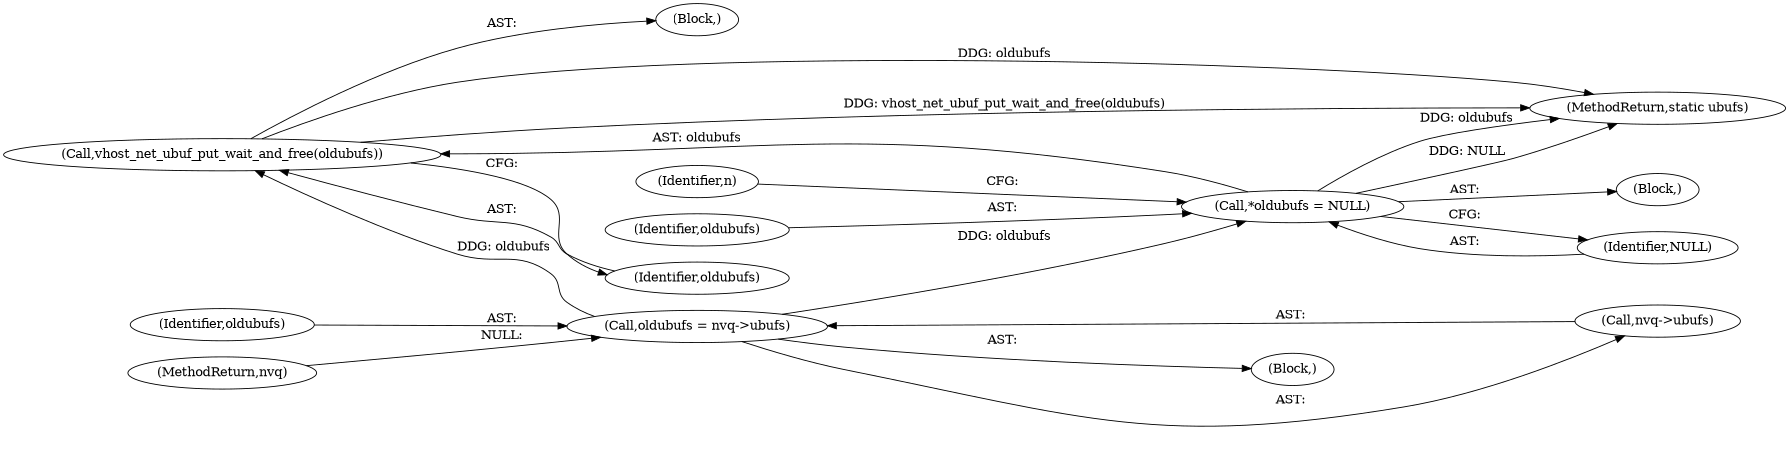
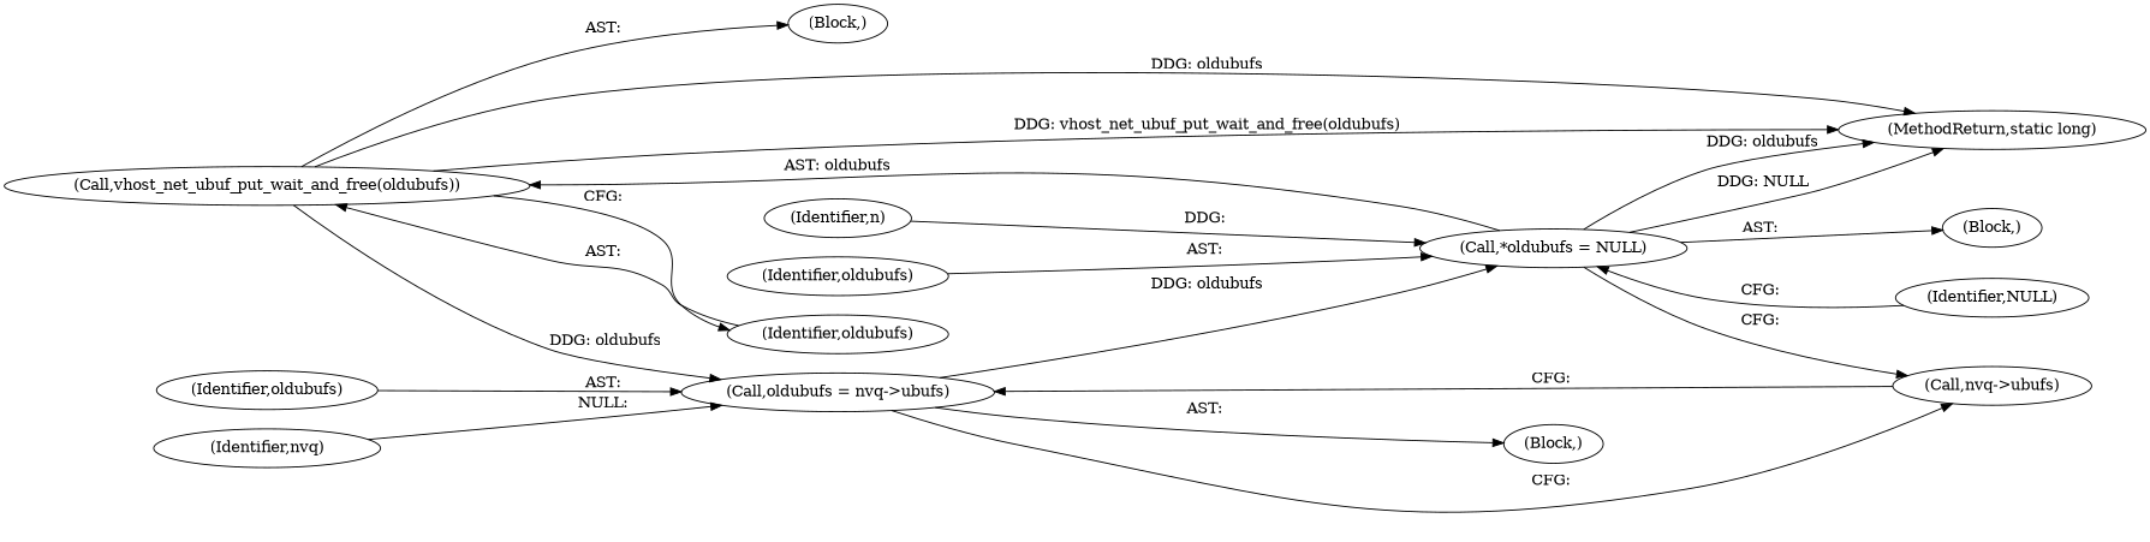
  digraph {
    rankdir=LR
    n1 [label="(Call,vhost_net_ubuf_put_wait_and_free(oldubufs))"]
-   n2 [label="(MethodReturn,static ubufs)"]
+   n2 [label="(MethodReturn,static long)"]
    n3 [label="(Identifier,oldubufs)"]
    n4 [label="(Block,)"]
    n5 [label="(Call,*oldubufs = NULL)"]
    n6 [label="(Identifier,NULL)"]
    n7 [label="(Block,)"]
    n8 [label="(Call,oldubufs = nvq->ubufs)"]
    n9 [label="(Block,)"]
    n10 [label="(Call,nvq->ubufs)"]
    n11 [label="(Identifier,n)"]
-   n12 [label="(MethodReturn,nvq)"]
+   n12 [label="(Identifier,nvq)"]
    n13 [label="(Identifier,oldubufs)"]
    n14 [label="(Identifier,oldubufs)"]
    n1 -> n2 [label="DDG: oldubufs"]
    n1 -> n2 [label="DDG: vhost_net_ubuf_put_wait_and_free(oldubufs)"]
    n1 -> n3 [label="CFG: "]
    n1 -> n4 [label="AST: "]
    n3 -> n1 [label="AST: "]
    n5 -> n1 [label="AST: oldubufs"]
    n5 -> n2 [label="DDG: oldubufs"]
    n5 -> n2 [label="DDG: NULL"]
-   n5 -> n6 [label="CFG: "]
+   n5 -> n10 [label="CFG: "]
    n5 -> n7 [label="AST: "]
-   n6 -> n5 [label="AST: "]
-   n8 -> n1 [label="DDG: oldubufs"]
+   n6 -> n5 [label="CFG: "]
+   n1 -> n8 [label="DDG: oldubufs"]
    n8 -> n5 [label="DDG: oldubufs"]
    n8 -> n9 [label="AST: "]
-   n8 -> n10 [label="AST: "]
-   n10 -> n8 [label="AST: "]
-   n11 -> n5 [label="CFG: "]
+   n8 -> n10 [label="CFG: "]
+   n10 -> n8 [label="CFG: "]
+   n11 -> n5 [label="DDG: "]
    n12 -> n8 [label="NULL: "]
    n13 -> n8 [label="AST: "]
    n14 -> n5 [label="AST: "]
  }
